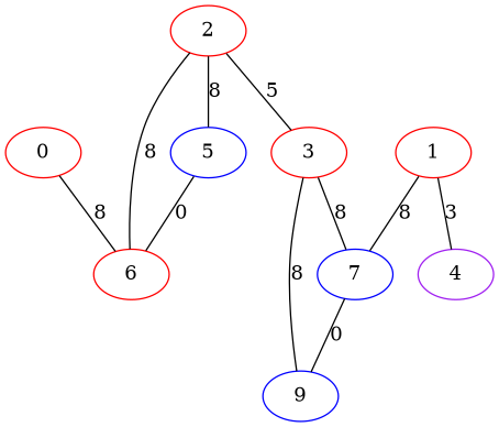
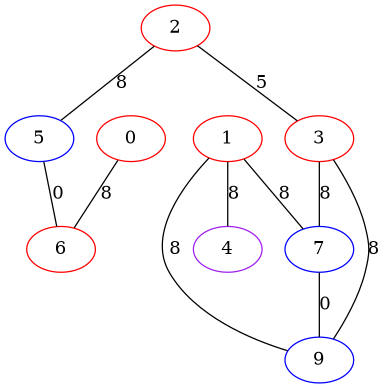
  graph {
    node [color=red weight=3]
    6
    0 [weight=1]
    5 [color=blue]
    4 [color=purple weight=4]
    1 [weight=1]
    7 [color=blue]
    n7 [color=blue label=9]
    2 [weight=1]
    3 [weight=1]
    0 -- 6 [label=8]
    5 -- 6 [label=0]
-   1 -- 4 [label=3]
+   1 -- 4 [label=8]
    1 -- 7 [label=8]
+   1 -- n7 [label=8]
    7 -- n7 [label=0]
-   2 -- 6 [label=8]
    2 -- 5 [label=8]
    2 -- 3 [label=5]
    3 -- 7 [label=8]
    3 -- n7 [label=8]
  }
